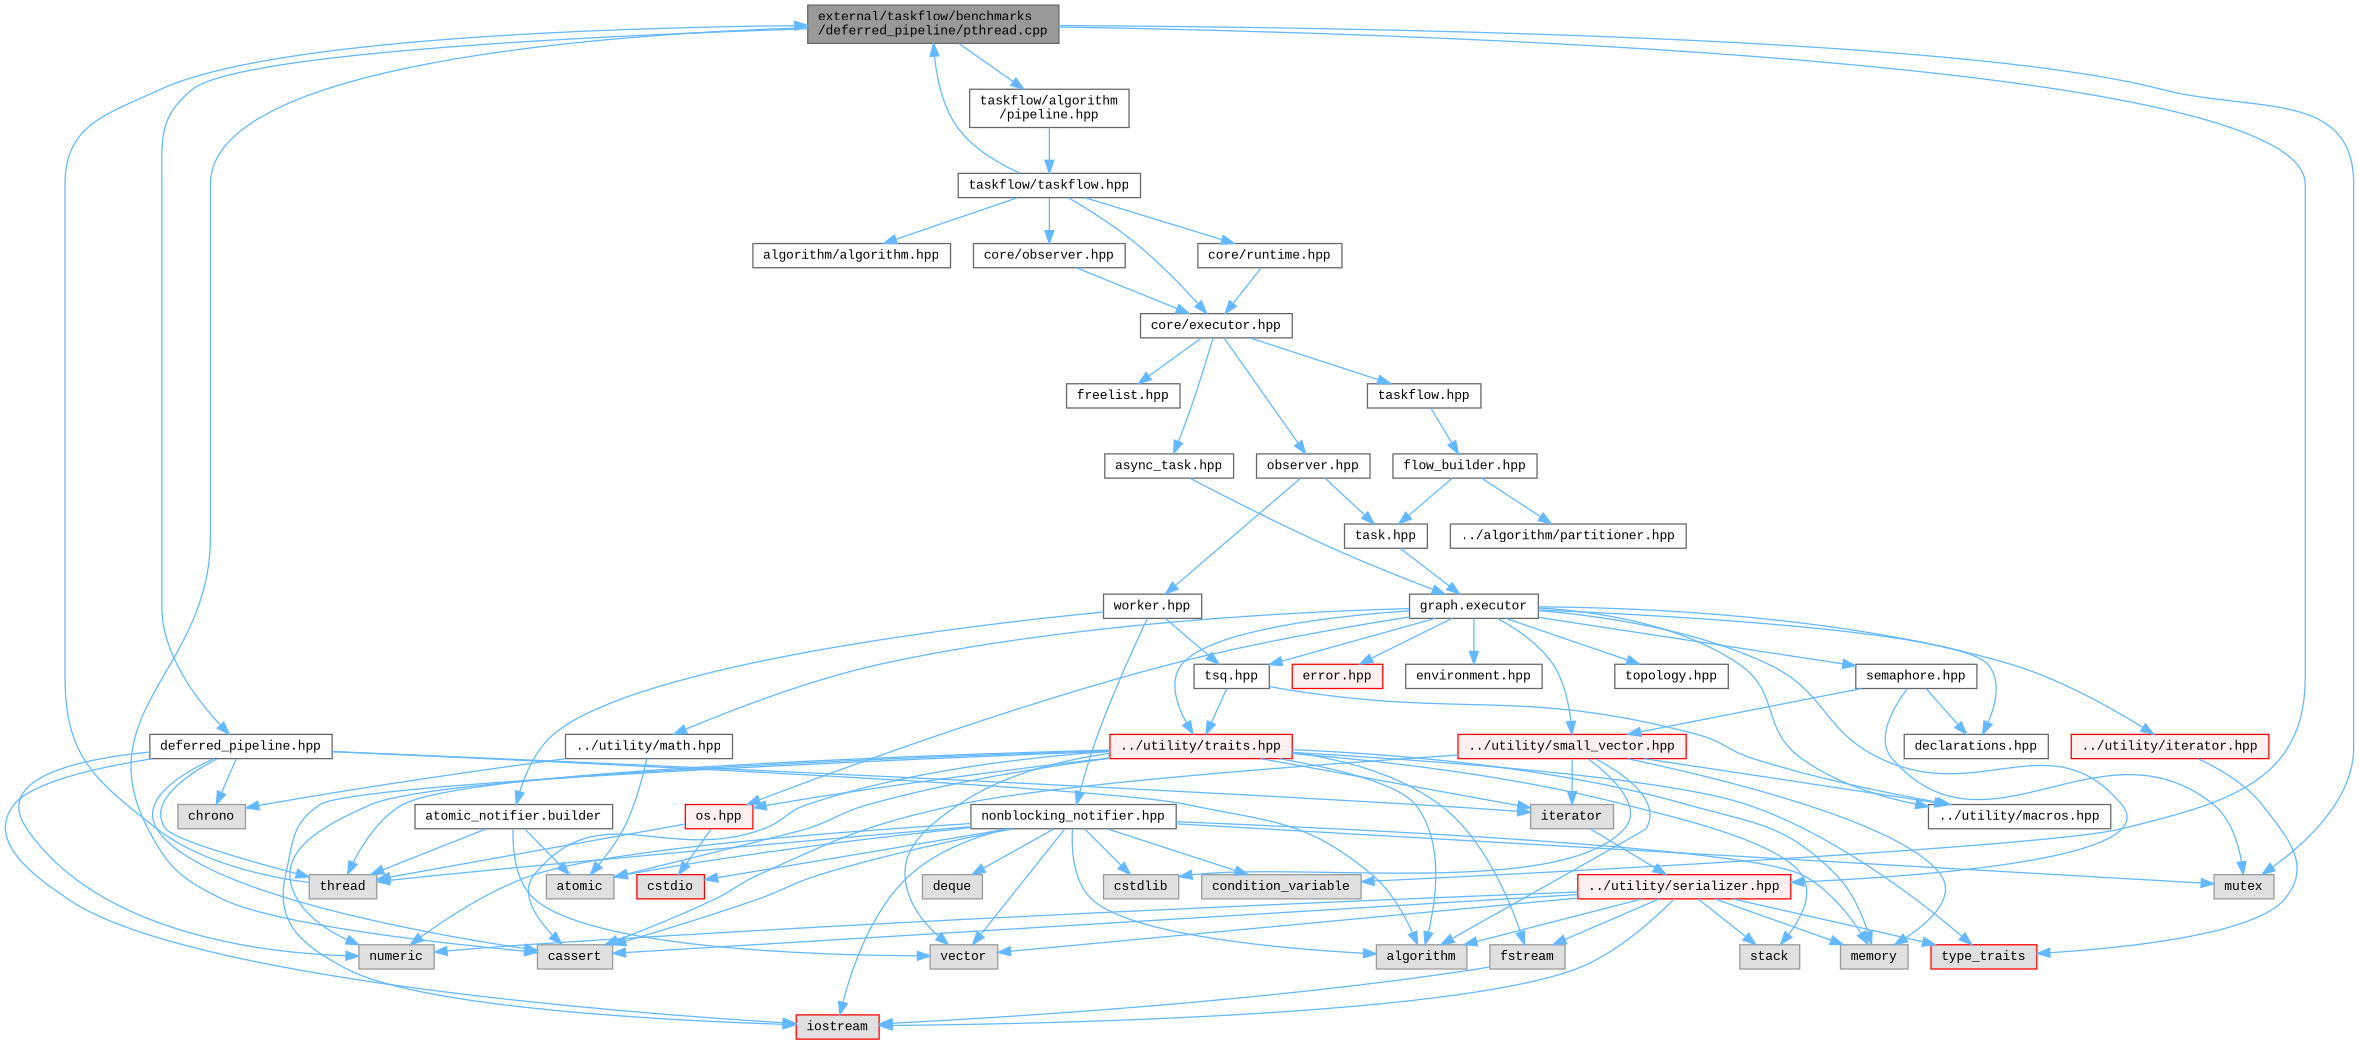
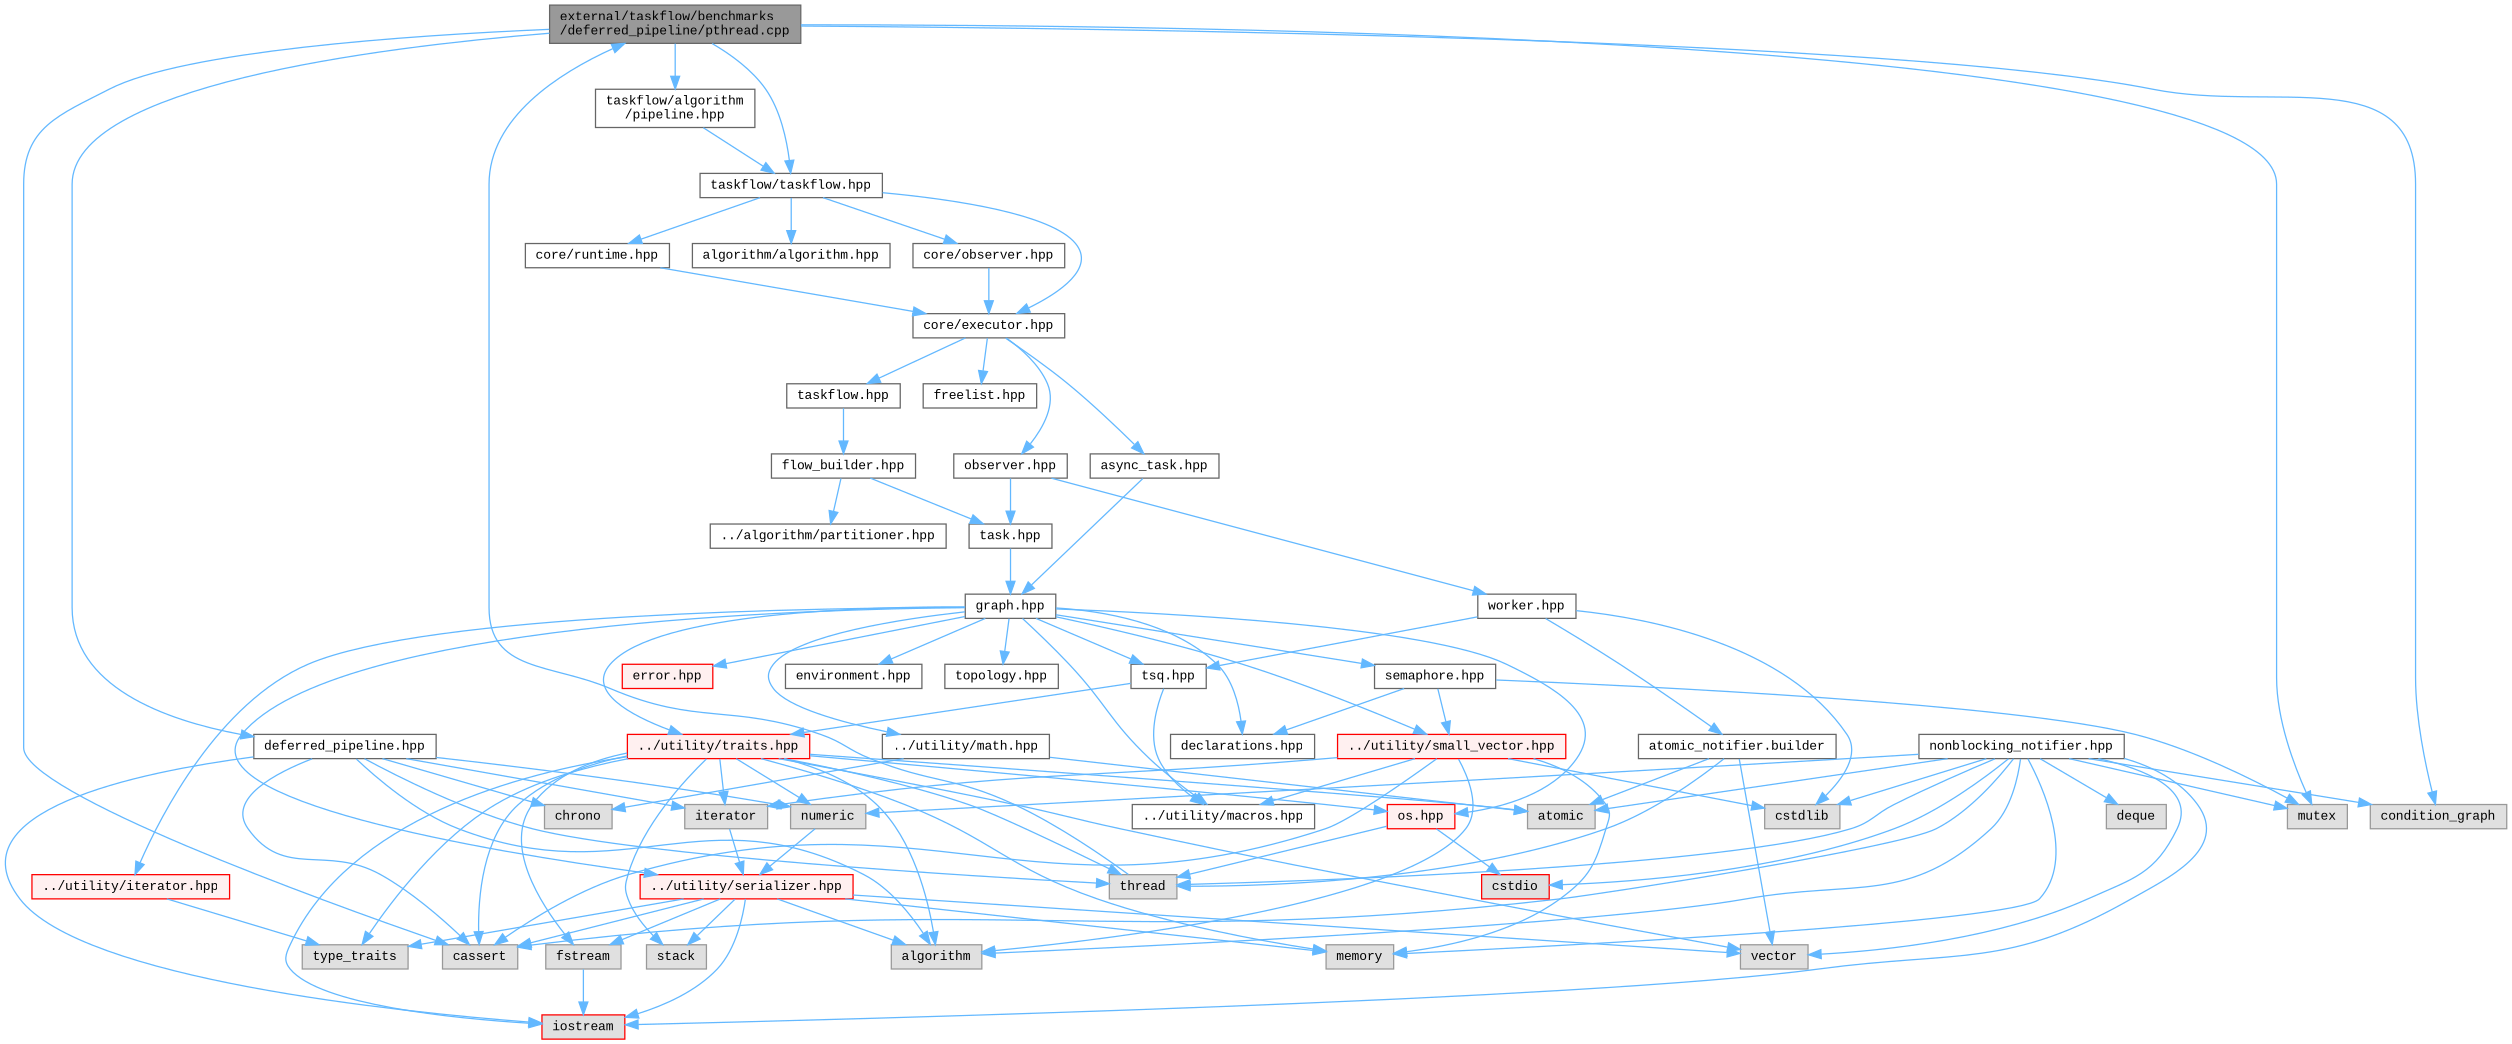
  digraph {
    fontname="Liberation Mono"
    node [color=grey40 fillcolor=white fontname="Liberation Mono" fontsize=10 shape=box style=filled]
    edge [color=steelblue1 fontname="Liberation Mono" fontsize=10 labelfontname=Helvetica labelfontsize=10 style=solid]
    n1 [color=gray40 fillcolor=grey60 fontcolor=black height=0.2 label="external/taskflow/benchmarks\l/deferred_pipeline/pthread.cpp" width=0.4]
    n2 [height=0.2 label="deferred_pipeline.hpp" width=0.4]
    n3 [color=grey60 fillcolor="#E0E0E0" height=0.2 label=cassert width=0.4]
    n4 [height=0.2 label="taskflow/taskflow.hpp" width=0.4]
    n5 [color=grey60 fillcolor="#E0E0E0" height=0.2 label=mutex width=0.4]
-   n6 [color=grey60 fillcolor="#E0E0E0" height=0.2 label=condition_variable width=0.4]
+   n6 [color=grey60 fillcolor="#E0E0E0" height=0.2 label=condition_graph width=0.4]
    n7 [height=0.2 label="taskflow/algorithm\l/pipeline.hpp" width=0.4]
    n8 [color=grey60 fillcolor="#E0E0E0" height=0.2 label=thread width=0.4]
    n9 [color=grey60 fillcolor="#E0E0E0" height=0.2 label=chrono width=0.4]
    n10 [color=grey60 fillcolor="#E0E0E0" height=0.2 label=iterator width=0.4]
    n11 [color=grey60 fillcolor="#E0E0E0" height=0.2 label=algorithm width=0.4]
    n12 [color=red fillcolor="#E0E0E0" height=0.2 label=iostream width=0.4]
    n13 [color=grey60 fillcolor="#E0E0E0" height=0.2 label=numeric width=0.4]
    n14 [height=0.2 label="core/executor.hpp" width=0.4]
    n15 [height=0.2 label="core/runtime.hpp" width=0.4]
    n16 [height=0.2 label="core/observer.hpp" width=0.4]
    n17 [height=0.2 label="algorithm/algorithm.hpp" width=0.4]
    n18 [color=grey60 fillcolor="#E0E0E0" height=0.2 label=vector width=0.4]
    n19 [color=red fillcolor="#FFF0F0" height=0.2 label="../utility/serializer.hpp" width=0.4]
    n20 [height=0.2 label="observer.hpp" width=0.4]
    n21 [height=0.2 label="taskflow.hpp" width=0.4]
    n22 [height=0.2 label="async_task.hpp" width=0.4]
    n23 [height=0.2 label="freelist.hpp" width=0.4]
    n24 [height=0.2 label="task.hpp" width=0.4]
    n25 [height=0.2 label="worker.hpp" width=0.4]
    n26 [height=0.2 label="flow_builder.hpp" width=0.4]
-   n27 [height=0.2 label="graph.executor" width=0.4]
+   n27 [height=0.2 label="graph.hpp" width=0.4]
    n28 [height=0.2 label="tsq.hpp" width=0.4]
    n29 [height=0.2 label="atomic_notifier.builder" width=0.4]
    n30 [height=0.2 label="nonblocking_notifier.hpp" width=0.4]
    n31 [height=0.2 label="../utility/macros.hpp" width=0.4]
    n32 [color=red fillcolor="#FFF0F0" height=0.2 label="../utility/traits.hpp" width=0.4]
    n33 [color=red fillcolor="#FFF0F0" height=0.2 label="os.hpp" width=0.4]
    n34 [color=red fillcolor="#FFF0F0" height=0.2 label="../utility/iterator.hpp" width=0.4]
    n35 [height=0.2 label="../utility/math.hpp" width=0.4]
    n36 [color=red fillcolor="#FFF0F0" height=0.2 label="../utility/small_vector.hpp" width=0.4]
    n37 [color=red fillcolor="#FFF0F0" height=0.2 label="error.hpp" width=0.4]
    n38 [height=0.2 label="declarations.hpp" width=0.4]
    n39 [height=0.2 label="semaphore.hpp" width=0.4]
    n40 [height=0.2 label="environment.hpp" width=0.4]
    n41 [height=0.2 label="topology.hpp" width=0.4]
-   n42 [color=red fillcolor="#E0E0E0" height=0.2 label=type_traits width=0.4]
+   n42 [color=grey60 fillcolor="#E0E0E0" height=0.2 label=type_traits width=0.4]
    n43 [color=grey60 fillcolor="#E0E0E0" height=0.2 label=fstream width=0.4]
    n44 [color=grey60 fillcolor="#E0E0E0" height=0.2 label=stack width=0.4]
    n45 [color=grey60 fillcolor="#E0E0E0" height=0.2 label=memory width=0.4]
    n46 [color=grey60 fillcolor="#E0E0E0" height=0.2 label=atomic width=0.4]
    n47 [color=red fillcolor="#E0E0E0" height=0.2 label=cstdio width=0.4]
    n48 [color=grey60 fillcolor="#E0E0E0" height=0.2 label=cstdlib width=0.4]
    n49 [color=grey60 fillcolor="#E0E0E0" height=0.2 label=deque width=0.4]
    n50 [height=0.2 label="../algorithm/partitioner.hpp" width=0.4]
    n1 -> n2
    n1 -> n3
-   n4 -> n1
+   n1 -> n4
    n1 -> n5
    n1 -> n6
    n1 -> n7
    n2 -> n3
    n2 -> n8
    n2 -> n9
    n2 -> n10
    n2 -> n11
    n2 -> n12
    n2 -> n13
    n4 -> n14
    n4 -> n15
    n4 -> n16
    n4 -> n17
    n7 -> n4
    n8 -> n1
    n10 -> n19
    n14 -> n20
    n14 -> n21
    n14 -> n22
    n14 -> n23
    n15 -> n14
    n16 -> n14
    n19 -> n3
    n19 -> n11
    n19 -> n12
-   n19 -> n13
+   n13 -> n19
    n19 -> n18
    n19 -> n42
    n19 -> n43
    n19 -> n44
    n19 -> n45
    n20 -> n24
    n20 -> n25
    n21 -> n26
    n22 -> n27
    n24 -> n27
    n25 -> n28
    n25 -> n29
-   n25 -> n30
+   n25 -> n48
    n26 -> n24
    n26 -> n50
    n27 -> n19
    n27 -> n28
    n27 -> n31
    n27 -> n32
    n27 -> n33
    n27 -> n34
    n27 -> n35
    n27 -> n36
    n27 -> n37
    n27 -> n38
    n27 -> n39
    n27 -> n40
    n27 -> n41
    n28 -> n31
    n28 -> n32
    n29 -> n8
    n29 -> n18
    n29 -> n46
    n30 -> n3
    n30 -> n5
    n30 -> n6
    n30 -> n8
    n30 -> n11
    n30 -> n12
    n30 -> n13
    n30 -> n18
    n30 -> n45
    n30 -> n46
    n30 -> n47
    n30 -> n48
    n30 -> n49
    n32 -> n3
    n32 -> n8
    n32 -> n10
    n32 -> n11
    n32 -> n12
    n32 -> n13
    n32 -> n18
    n32 -> n33
    n32 -> n42
    n32 -> n43
    n32 -> n44
    n32 -> n45
    n32 -> n46
    n33 -> n8
    n33 -> n47
    n34 -> n42
    n35 -> n9
    n35 -> n46
    n36 -> n3
    n36 -> n10
    n36 -> n11
    n36 -> n31
    n36 -> n45
    n36 -> n48
    n39 -> n5
    n39 -> n36
    n39 -> n38
    n43 -> n12
  }
